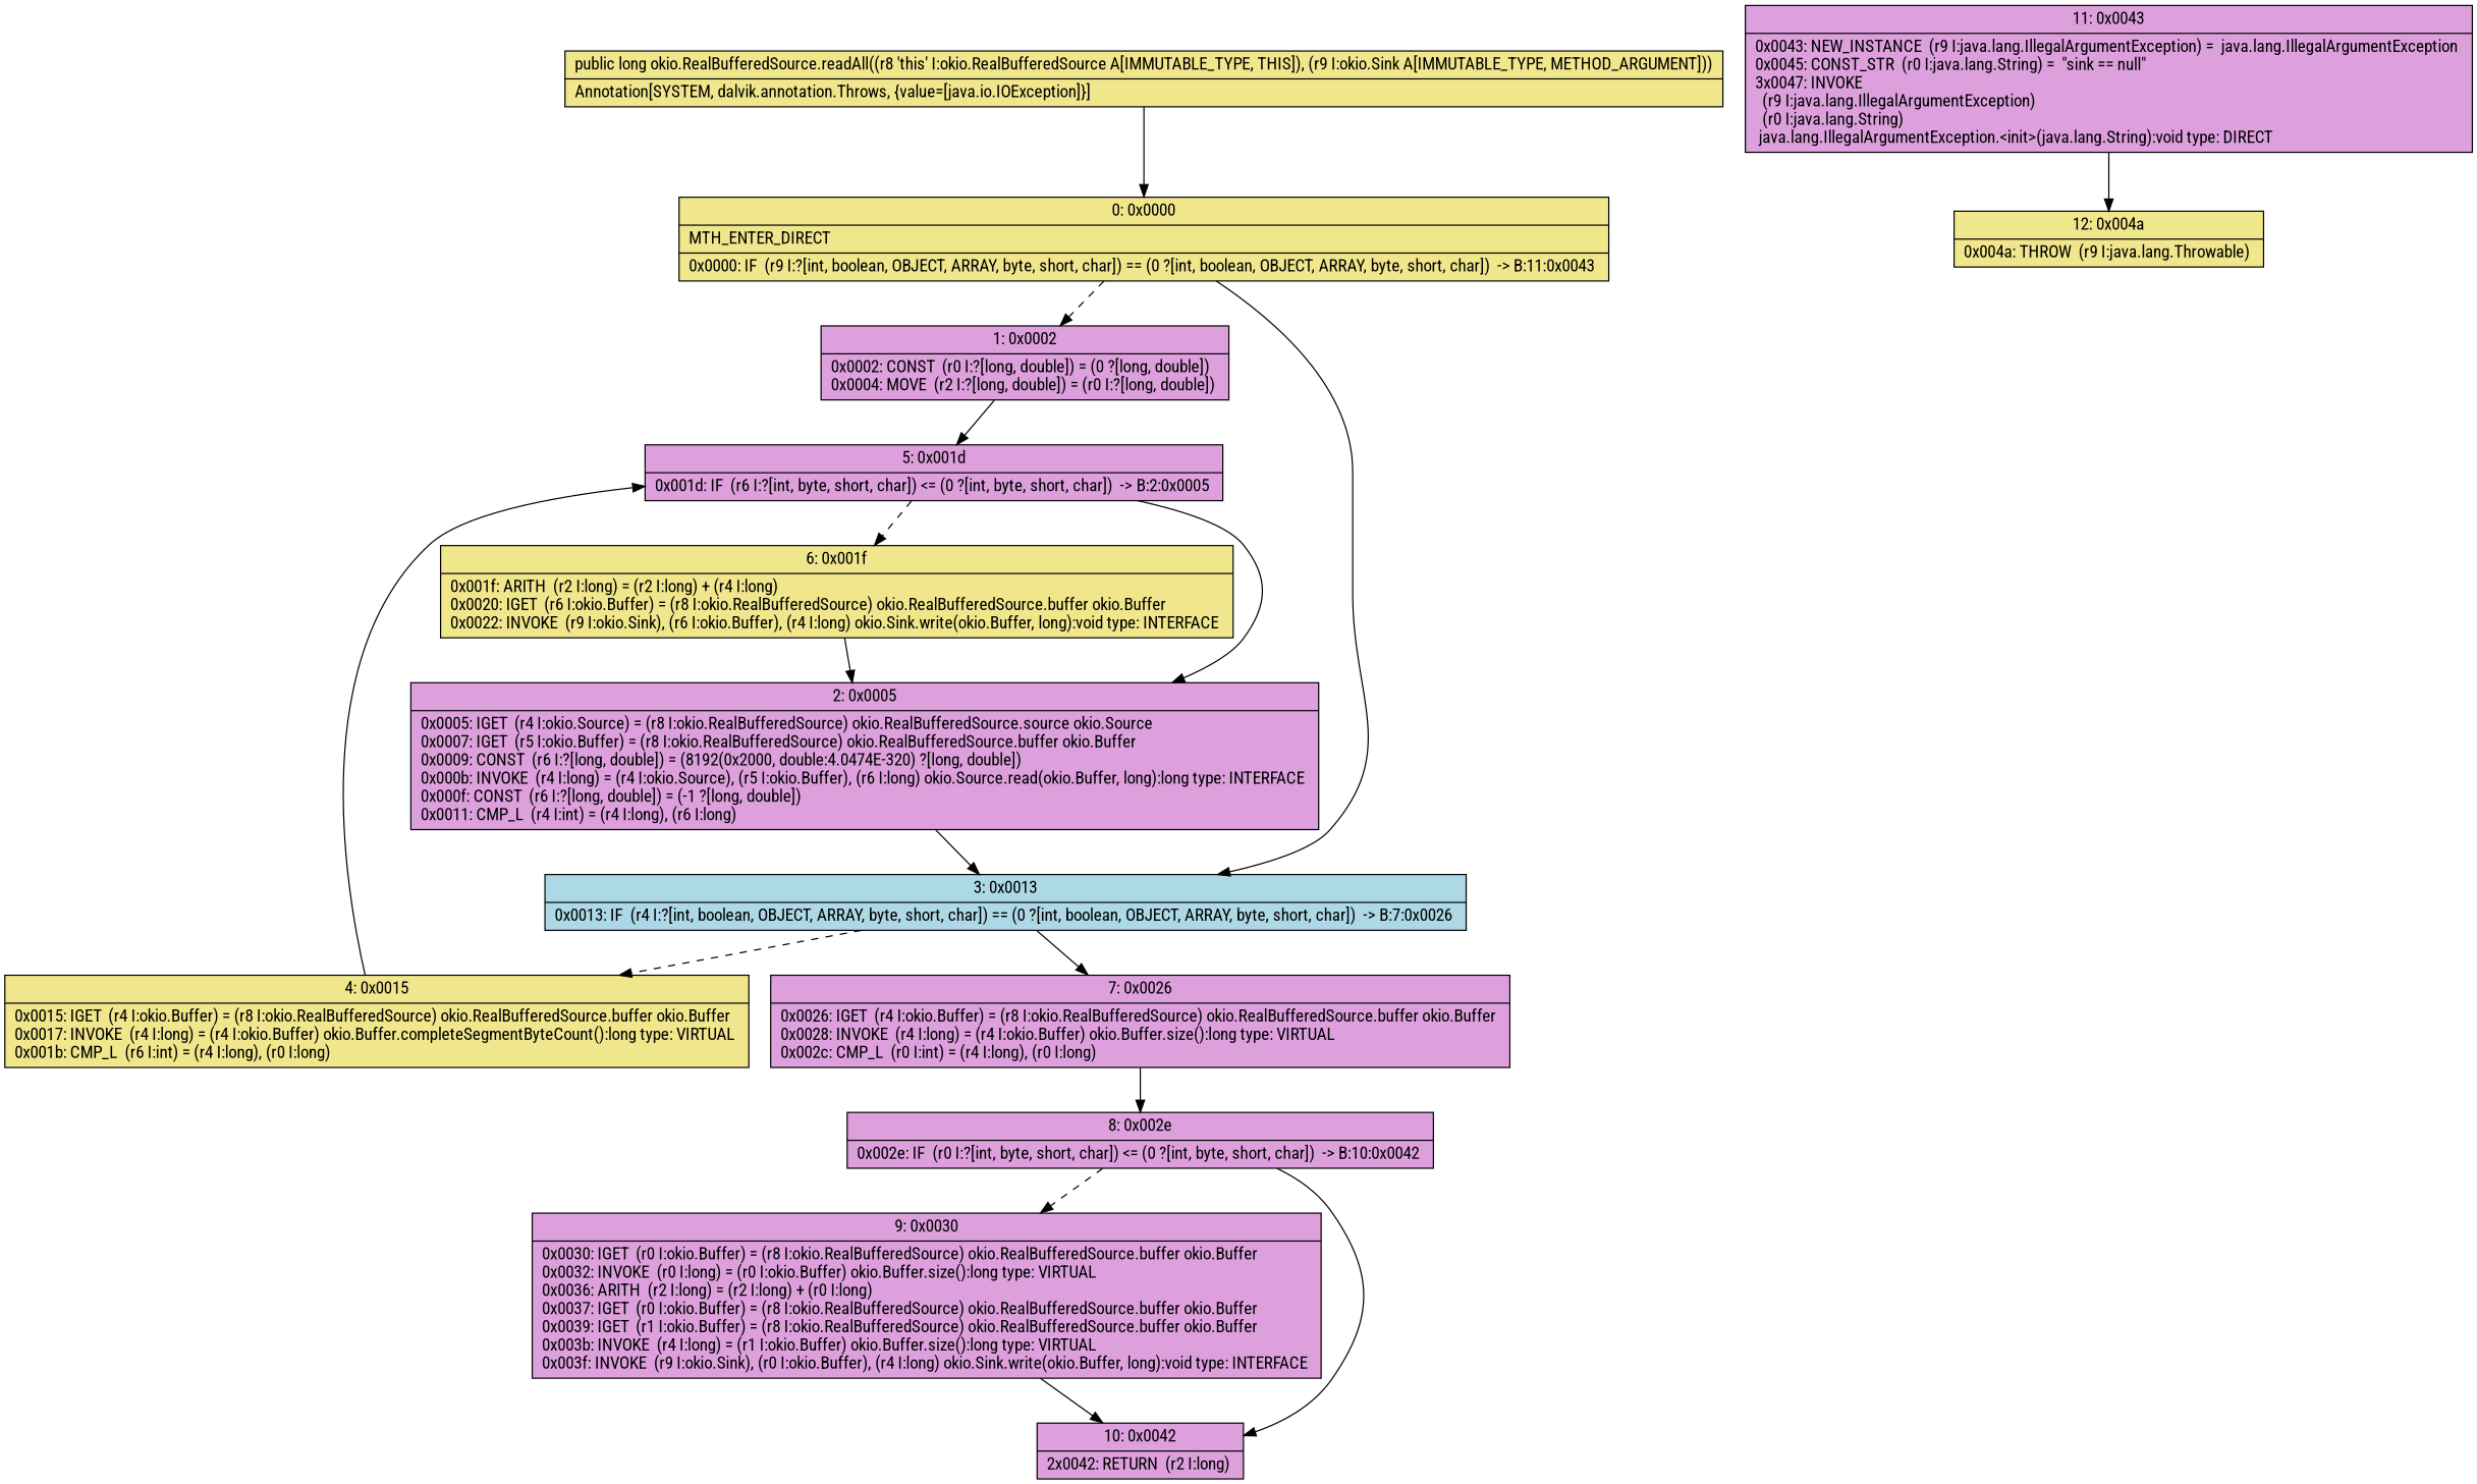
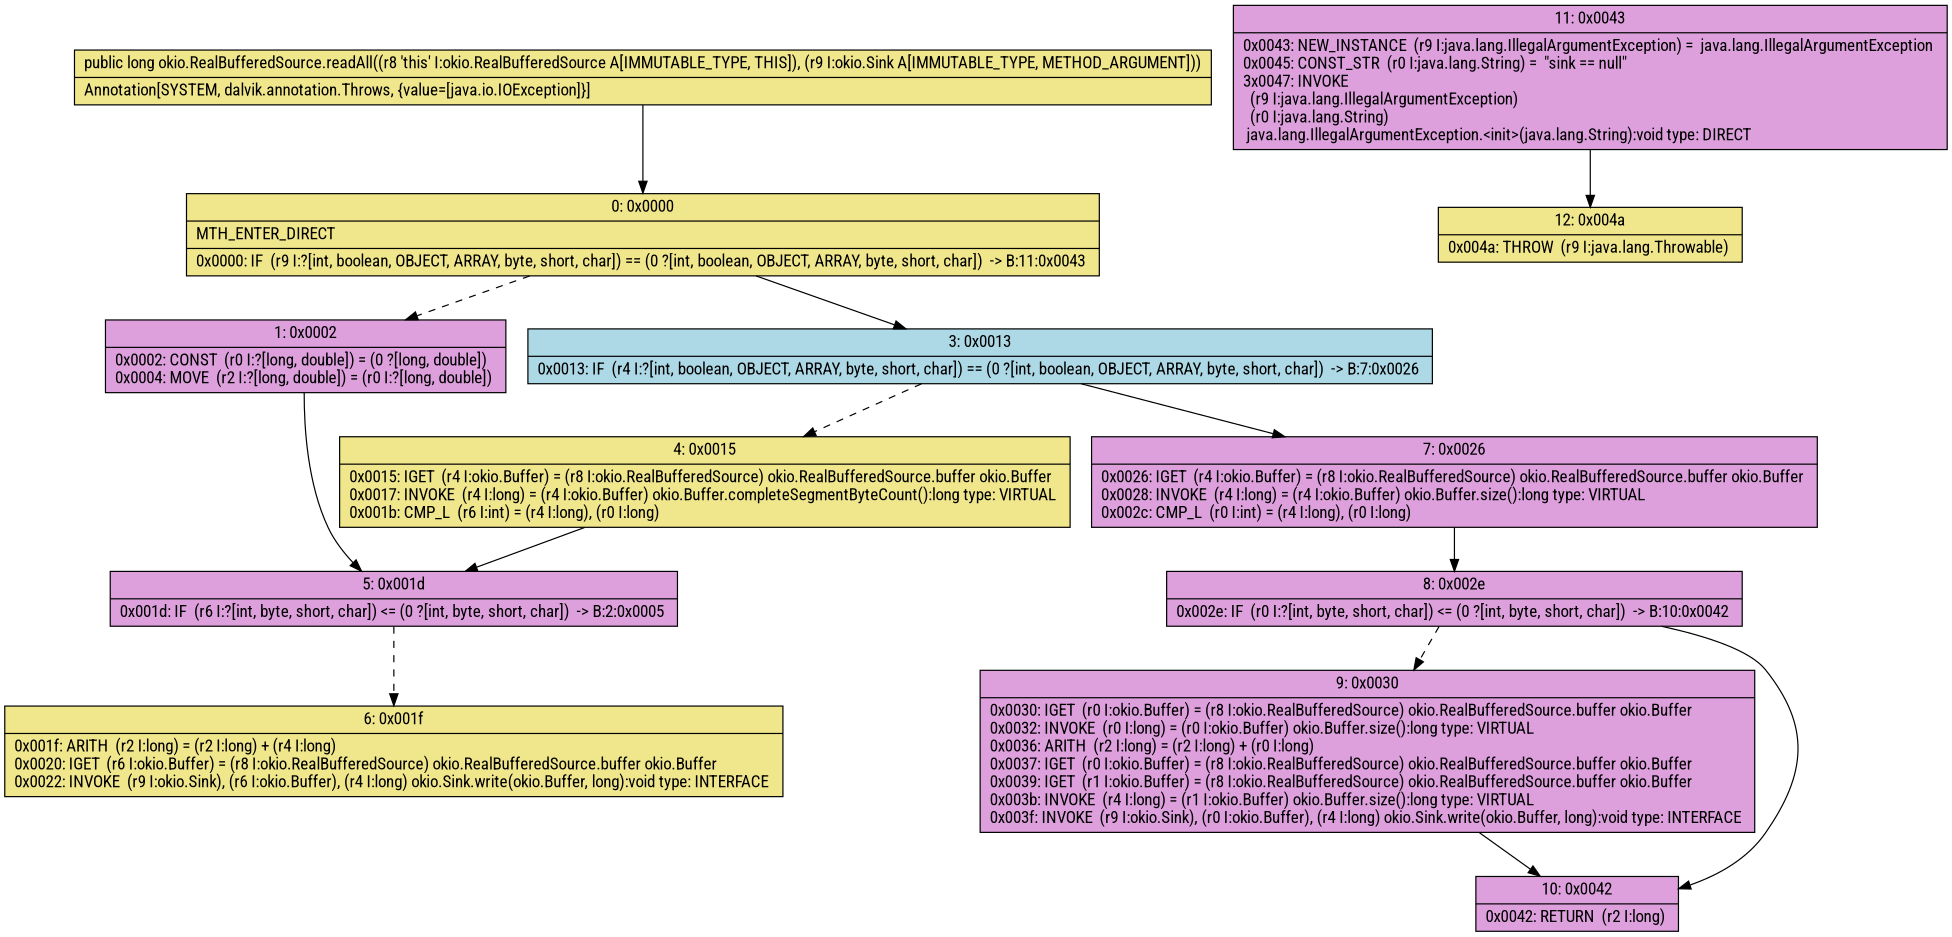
  digraph {
    fontname="Roboto Condensed"
    node [fillcolor=plum fontname="Roboto Condensed" shape=record style=filled]
    edge [fontname="Roboto Condensed"]
    n1 [fillcolor=khaki label="{0\:\ 0x0000|MTH_ENTER_DIRECT\l|0x0000: IF  (r9 I:?[int, boolean, OBJECT, ARRAY, byte, short, char]) == (0 ?[int, boolean, OBJECT, ARRAY, byte, short, char])  \-\> B:11:0x0043 \l}"]
    n2 [label="{1\:\ 0x0002|0x0002: CONST  (r0 I:?[long, double]) = (0 ?[long, double]) \l0x0004: MOVE  (r2 I:?[long, double]) = (r0 I:?[long, double]) \l}"]
    n3 [fillcolor=lightblue label="{3\:\ 0x0013|0x0013: IF  (r4 I:?[int, boolean, OBJECT, ARRAY, byte, short, char]) == (0 ?[int, boolean, OBJECT, ARRAY, byte, short, char])  \-\> B:7:0x0026 \l}"]
    n4 [label="{5\:\ 0x001d|0x001d: IF  (r6 I:?[int, byte, short, char]) \<= (0 ?[int, byte, short, char])  \-\> B:2:0x0005 \l}"]
    n5 [label="{11\:\ 0x0043|0x0043: NEW_INSTANCE  (r9 I:java.lang.IllegalArgumentException) =  java.lang.IllegalArgumentException \l0x0045: CONST_STR  (r0 I:java.lang.String) =  \"sink == null\" \l3x0047: INVOKE  \l  (r9 I:java.lang.IllegalArgumentException)\l  (r0 I:java.lang.String)\l java.lang.IllegalArgumentException.\<init\>(java.lang.String):void type: DIRECT \l}"]
    n6 [fillcolor=khaki label="{12\:\ 0x004a|0x004a: THROW  (r9 I:java.lang.Throwable) \l}"]
-   n7 [label="{2\:\ 0x0005|0x0005: IGET  (r4 I:okio.Source) = (r8 I:okio.RealBufferedSource) okio.RealBufferedSource.source okio.Source \l0x0007: IGET  (r5 I:okio.Buffer) = (r8 I:okio.RealBufferedSource) okio.RealBufferedSource.buffer okio.Buffer \l0x0009: CONST  (r6 I:?[long, double]) = (8192(0x2000, double:4.0474E\-320) ?[long, double]) \l0x000b: INVOKE  (r4 I:long) = (r4 I:okio.Source), (r5 I:okio.Buffer), (r6 I:long) okio.Source.read(okio.Buffer, long):long type: INTERFACE \l0x000f: CONST  (r6 I:?[long, double]) = (\-1 ?[long, double]) \l0x0011: CMP_L  (r4 I:int) = (r4 I:long), (r6 I:long) \l}"]
    n8 [fillcolor=khaki label="{4\:\ 0x0015|0x0015: IGET  (r4 I:okio.Buffer) = (r8 I:okio.RealBufferedSource) okio.RealBufferedSource.buffer okio.Buffer \l0x0017: INVOKE  (r4 I:long) = (r4 I:okio.Buffer) okio.Buffer.completeSegmentByteCount():long type: VIRTUAL \l0x001b: CMP_L  (r6 I:int) = (r4 I:long), (r0 I:long) \l}"]
    n9 [label="{7\:\ 0x0026|0x0026: IGET  (r4 I:okio.Buffer) = (r8 I:okio.RealBufferedSource) okio.RealBufferedSource.buffer okio.Buffer \l0x0028: INVOKE  (r4 I:long) = (r4 I:okio.Buffer) okio.Buffer.size():long type: VIRTUAL \l0x002c: CMP_L  (r0 I:int) = (r4 I:long), (r0 I:long) \l}"]
    n10 [label="{8\:\ 0x002e|0x002e: IF  (r0 I:?[int, byte, short, char]) \<= (0 ?[int, byte, short, char])  \-\> B:10:0x0042 \l}"]
    n11 [fillcolor=khaki label="{6\:\ 0x001f|0x001f: ARITH  (r2 I:long) = (r2 I:long) + (r4 I:long) \l0x0020: IGET  (r6 I:okio.Buffer) = (r8 I:okio.RealBufferedSource) okio.RealBufferedSource.buffer okio.Buffer \l0x0022: INVOKE  (r9 I:okio.Sink), (r6 I:okio.Buffer), (r4 I:long) okio.Sink.write(okio.Buffer, long):void type: INTERFACE \l}"]
    n12 [label="{9\:\ 0x0030|0x0030: IGET  (r0 I:okio.Buffer) = (r8 I:okio.RealBufferedSource) okio.RealBufferedSource.buffer okio.Buffer \l0x0032: INVOKE  (r0 I:long) = (r0 I:okio.Buffer) okio.Buffer.size():long type: VIRTUAL \l0x0036: ARITH  (r2 I:long) = (r2 I:long) + (r0 I:long) \l0x0037: IGET  (r0 I:okio.Buffer) = (r8 I:okio.RealBufferedSource) okio.RealBufferedSource.buffer okio.Buffer \l0x0039: IGET  (r1 I:okio.Buffer) = (r8 I:okio.RealBufferedSource) okio.RealBufferedSource.buffer okio.Buffer \l0x003b: INVOKE  (r4 I:long) = (r1 I:okio.Buffer) okio.Buffer.size():long type: VIRTUAL \l0x003f: INVOKE  (r9 I:okio.Sink), (r0 I:okio.Buffer), (r4 I:long) okio.Sink.write(okio.Buffer, long):void type: INTERFACE \l}"]
-   n13 [label="{10\:\ 0x0042|2x0042: RETURN  (r2 I:long) \l}"]
+   n13 [label="{10\:\ 0x0042|0x0042: RETURN  (r2 I:long) \l}"]
    n14 [fillcolor=khaki label="{public long okio.RealBufferedSource.readAll((r8 'this' I:okio.RealBufferedSource A[IMMUTABLE_TYPE, THIS]), (r9 I:okio.Sink A[IMMUTABLE_TYPE, METHOD_ARGUMENT]))  | Annotation[SYSTEM, dalvik.annotation.Throws, \{value=[java.io.IOException]\}]\l}"]
    n1 -> n2 [style=dashed]
    n1 -> n3
    n2 -> n4
    n3 -> n8 [style=dashed]
    n3 -> n9
-   n4 -> n7
    n4 -> n11 [style=dashed]
    n5 -> n6
-   n7 -> n3
    n8 -> n4
    n9 -> n10
    n10 -> n12 [style=dashed]
    n10 -> n13
-   n11 -> n7
    n12 -> n13
    n14 -> n1
  }
